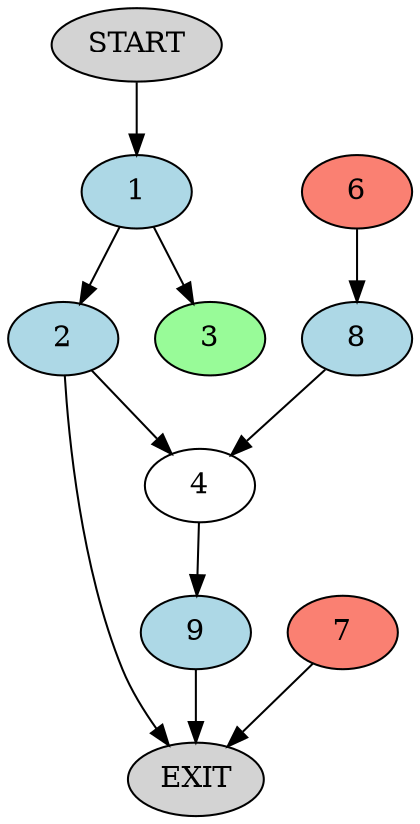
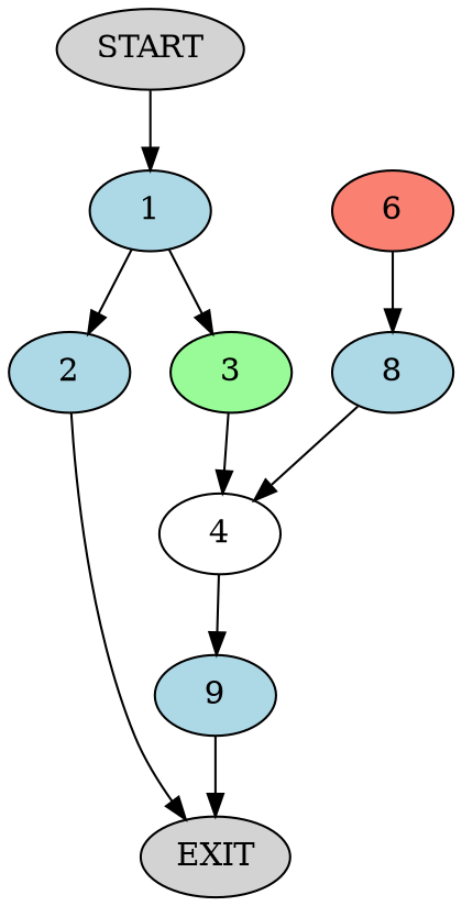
  digraph {
    node [fillcolor=lightblue style=filled]
    n1 [fillcolor=lightgrey label=START]
    1
    2
    3 [fillcolor=palegreen]
    n5 [fillcolor=lightgrey label=EXIT]
    4 [fillcolor=white]
    n7 [label=9]
    6 [fillcolor=salmon]
    8
-   7 [fillcolor=salmon]
    n1 -> 1
    1 -> 2
    1 -> 3
    2 -> n5
-   2 -> 4
+   3 -> 4
    4 -> n7
    n7 -> n5
    6 -> 8
    8 -> 4
-   7 -> n5
  }
